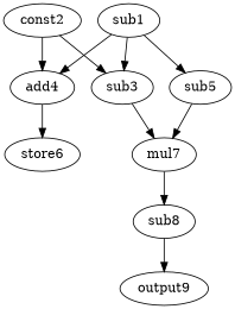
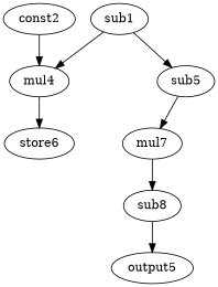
  digraph {
    node [opcode=sub]
    edge [operand=0]
    store6 [opcode=store]
    sub8
-   output9 [opcode=output]
+   output9 [opcode=output label=output5]
    n4 [label=sub1 opcode=const]
-   sub3
-   add4 [opcode=add]
+   add4 [opcode=add label=mul4]
    sub5
    mul7 [opcode=mul]
    const2 [opcode=const]
    sub8 -> output9
-   n4 -> sub3
    n4 -> add4
    n4 -> sub5
-   sub3 -> mul7
    add4 -> store6 [operand=1]
    sub5 -> mul7 [operand=1]
    mul7 -> sub8 [operand=1]
-   const2 -> sub3 [operand=1]
    const2 -> add4 [operand=1]
  }
